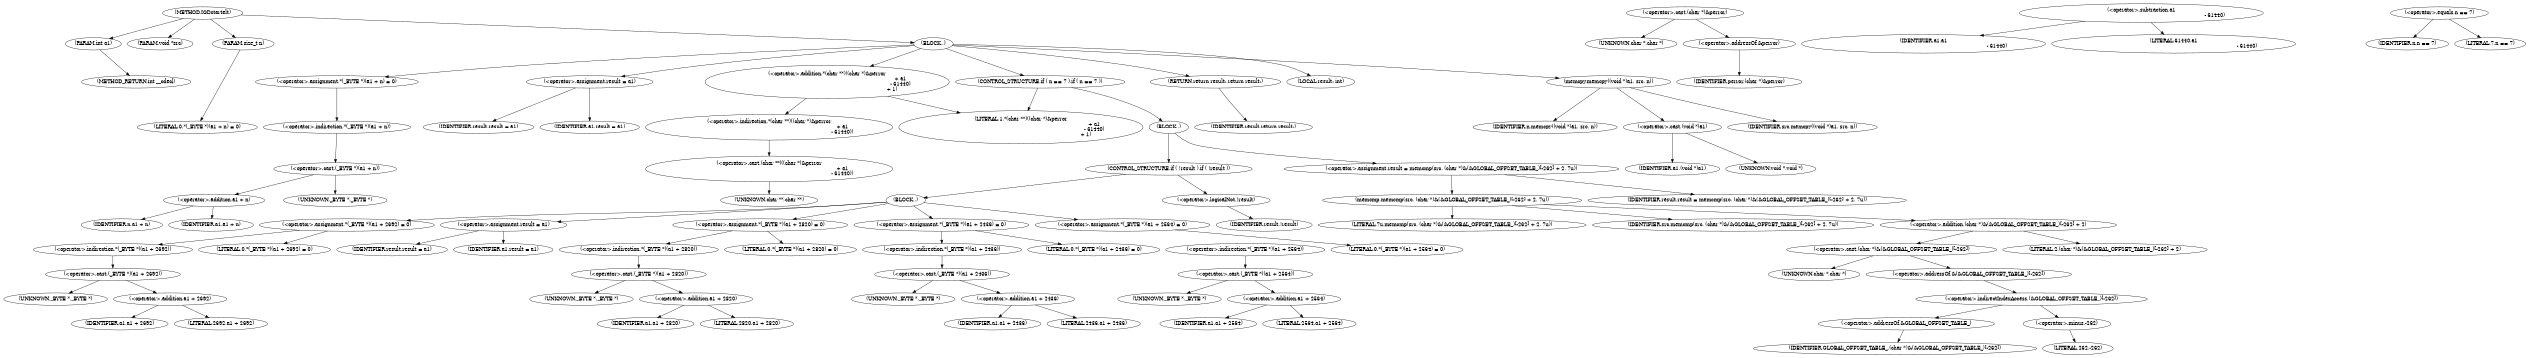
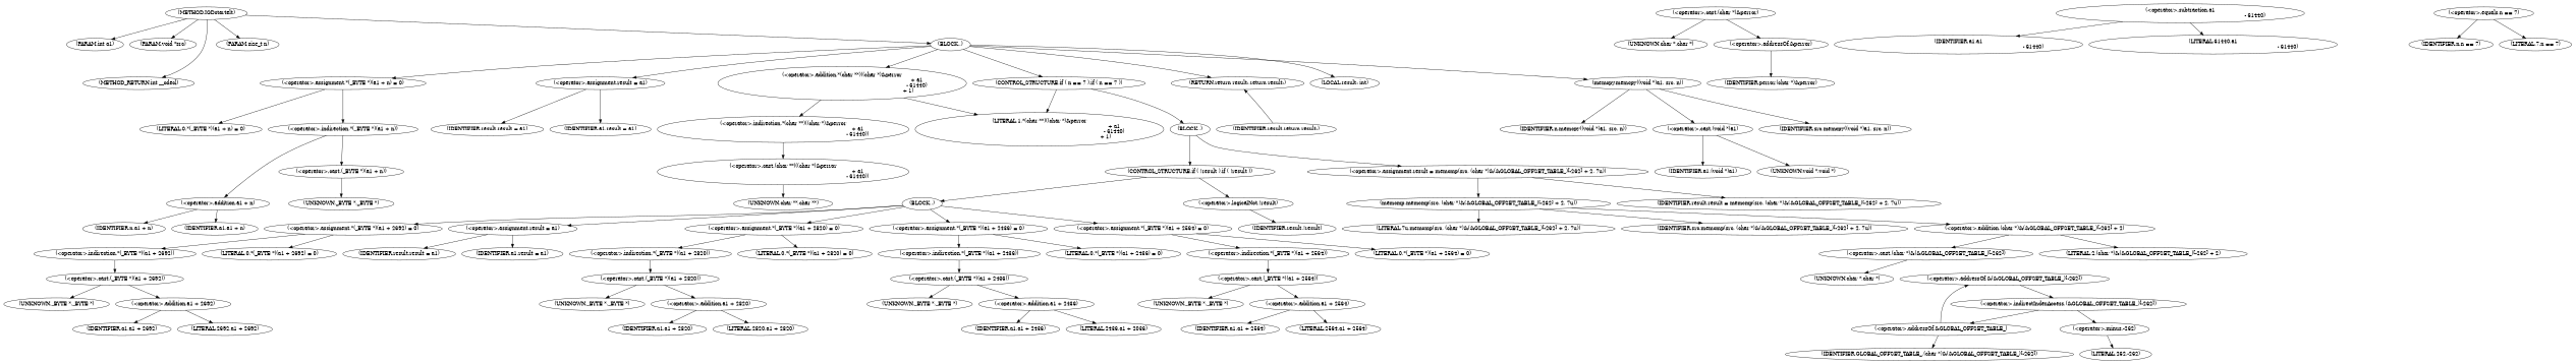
  digraph {
    n1 [label="(METHOD,IGDstartelt)"]
    n2 [label="(PARAM,int a1)"]
    n3 [label="(PARAM,void *src)"]
    n4 [label="(PARAM,size_t n)"]
    n5 [label="(BLOCK,,)"]
    n6 [label="(METHOD_RETURN,int __cdecl)"]
    n7 [label="(LOCAL,result: int)"]
    n8 [label="(memcpy,memcpy((void *)a1, src, n))"]
    n9 [label="(<operator>.assignment,*(_BYTE *)(a1 + n) = 0)"]
    n10 [label="(<operator>.assignment,result = a1)"]
    n11 [label="(<operator>.addition,*(char **)((char *)&perror\n                                                                                               + a1\n                                                                                               - 61440)\n                                                                                    + 1)"]
    n12 [label="(CONTROL_STRUCTURE,if ( n == 7 ),if ( n == 7 ))"]
    n13 [label="(RETURN,return result;,return result;)"]
    n14 [label="(<operator>.cast,(void *)a1)"]
    n15 [label="(IDENTIFIER,src,memcpy((void *)a1, src, n))"]
    n16 [label="(IDENTIFIER,n,memcpy((void *)a1, src, n))"]
    n17 [label="(<operator>.indirection,*(_BYTE *)(a1 + n))"]
    n18 [label="(LITERAL,0,*(_BYTE *)(a1 + n) = 0)"]
    n19 [label="(IDENTIFIER,result,result = a1)"]
    n20 [label="(IDENTIFIER,a1,result = a1)"]
    n21 [label="(<operator>.indirection,*(char **)((char *)&perror\n                                                                                               + a1\n                                                                                               - 61440))"]
    n22 [label="(LITERAL,1,*(char **)((char *)&perror\n                                                                                               + a1\n                                                                                               - 61440)\n                                                                                    + 1)"]
    n23 [label="(BLOCK,,)"]
    n24 [label="(IDENTIFIER,result,return result;)"]
    n25 [label="(UNKNOWN,void *,void *)"]
    n26 [label="(IDENTIFIER,a1,(void *)a1)"]
    n27 [label="(<operator>.cast,(_BYTE *)(a1 + n))"]
    n28 [label="(UNKNOWN,_BYTE *,_BYTE *)"]
    n29 [label="(<operator>.addition,a1 + n)"]
    n30 [label="(IDENTIFIER,a1,a1 + n)"]
    n31 [label="(IDENTIFIER,n,a1 + n)"]
    n32 [label="(<operator>.cast,(char **)((char *)&perror\n                                                                                               + a1\n                                                                                               - 61440))"]
    n33 [label="(UNKNOWN,char **,char **)"]
    n34 [label="(<operator>.cast,(char *)&perror)"]
    n35 [label="(UNKNOWN,char *,char *)"]
    n36 [label="(<operator>.addressOf,&perror)"]
    n37 [label="(<operator>.subtraction,a1\n                                                                                               - 61440)"]
    n38 [label="(IDENTIFIER,a1,a1\n                                                                                               - 61440)"]
    n39 [label="(LITERAL,61440,a1\n                                                                                               - 61440)"]
    n40 [label="(IDENTIFIER,perror,(char *)&perror)"]
    n41 [label="(<operator>.equals,n == 7)"]
    n42 [label="(IDENTIFIER,n,n == 7)"]
    n43 [label="(LITERAL,7,n == 7)"]
    n44 [label="(<operator>.assignment,result = memcmp(src, (char *)&(&GLOBAL_OFFSET_TABLE_)[-262] + 2, 7u))"]
    n45 [label="(CONTROL_STRUCTURE,if ( !result ),if ( !result ))"]
    n46 [label="(IDENTIFIER,result,result = memcmp(src, (char *)&(&GLOBAL_OFFSET_TABLE_)[-262] + 2, 7u))"]
    n47 [label="(memcmp,memcmp(src, (char *)&(&GLOBAL_OFFSET_TABLE_)[-262] + 2, 7u))"]
    n48 [label="(<operator>.logicalNot,!result)"]
    n49 [label="(BLOCK,,)"]
    n50 [label="(IDENTIFIER,src,memcmp(src, (char *)&(&GLOBAL_OFFSET_TABLE_)[-262] + 2, 7u))"]
    n51 [label="(<operator>.addition,(char *)&(&GLOBAL_OFFSET_TABLE_)[-262] + 2)"]
    n52 [label="(LITERAL,7u,memcmp(src, (char *)&(&GLOBAL_OFFSET_TABLE_)[-262] + 2, 7u))"]
    n53 [label="(<operator>.cast,(char *)&(&GLOBAL_OFFSET_TABLE_)[-262])"]
    n54 [label="(LITERAL,2,(char *)&(&GLOBAL_OFFSET_TABLE_)[-262] + 2)"]
    n55 [label="(UNKNOWN,char *,char *)"]
    n56 [label="(<operator>.addressOf,&(&GLOBAL_OFFSET_TABLE_)[-262])"]
    n57 [label="(<operator>.indirectIndexAccess,(&GLOBAL_OFFSET_TABLE_)[-262])"]
    n58 [label="(<operator>.addressOf,&GLOBAL_OFFSET_TABLE_)"]
    n59 [label="(<operator>.minus,-262)"]
    n60 [label="(IDENTIFIER,GLOBAL_OFFSET_TABLE_,(char *)&(&GLOBAL_OFFSET_TABLE_)[-262])"]
    n61 [label="(LITERAL,262,-262)"]
    n62 [label="(IDENTIFIER,result,!result)"]
    n63 [label="(<operator>.assignment,*(_BYTE *)(a1 + 2436) = 0)"]
    n64 [label="(<operator>.assignment,*(_BYTE *)(a1 + 2564) = 0)"]
    n65 [label="(<operator>.assignment,*(_BYTE *)(a1 + 2692) = 0)"]
    n66 [label="(<operator>.assignment,result = a1)"]
    n67 [label="(<operator>.assignment,*(_BYTE *)(a1 + 2820) = 0)"]
    n68 [label="(<operator>.indirection,*(_BYTE *)(a1 + 2436))"]
    n69 [label="(LITERAL,0,*(_BYTE *)(a1 + 2436) = 0)"]
    n70 [label="(<operator>.indirection,*(_BYTE *)(a1 + 2564))"]
    n71 [label="(LITERAL,0,*(_BYTE *)(a1 + 2564) = 0)"]
    n72 [label="(<operator>.indirection,*(_BYTE *)(a1 + 2692))"]
    n73 [label="(LITERAL,0,*(_BYTE *)(a1 + 2692) = 0)"]
    n74 [label="(IDENTIFIER,result,result = a1)"]
    n75 [label="(IDENTIFIER,a1,result = a1)"]
    n76 [label="(<operator>.indirection,*(_BYTE *)(a1 + 2820))"]
    n77 [label="(LITERAL,0,*(_BYTE *)(a1 + 2820) = 0)"]
    n78 [label="(<operator>.cast,(_BYTE *)(a1 + 2436))"]
    n79 [label="(UNKNOWN,_BYTE *,_BYTE *)"]
    n80 [label="(<operator>.addition,a1 + 2436)"]
    n81 [label="(IDENTIFIER,a1,a1 + 2436)"]
-   n82 [label="(LITERAL,2436,a1 + 2436)"]
+   n82 [label="(LITERAL,2436,a1 + 2036)"]
    n83 [label="(<operator>.cast,(_BYTE *)(a1 + 2564))"]
    n84 [label="(UNKNOWN,_BYTE *,_BYTE *)"]
    n85 [label="(<operator>.addition,a1 + 2564)"]
    n86 [label="(IDENTIFIER,a1,a1 + 2564)"]
    n87 [label="(LITERAL,2564,a1 + 2564)"]
    n88 [label="(<operator>.cast,(_BYTE *)(a1 + 2692))"]
    n89 [label="(UNKNOWN,_BYTE *,_BYTE *)"]
    n90 [label="(<operator>.addition,a1 + 2692)"]
    n91 [label="(IDENTIFIER,a1,a1 + 2692)"]
    n92 [label="(LITERAL,2692,a1 + 2692)"]
    n93 [label="(<operator>.cast,(_BYTE *)(a1 + 2820))"]
    n94 [label="(UNKNOWN,_BYTE *,_BYTE *)"]
    n95 [label="(<operator>.addition,a1 + 2820)"]
    n96 [label="(IDENTIFIER,a1,a1 + 2820)"]
    n97 [label="(LITERAL,2820,a1 + 2820)"]
    n1 -> n2
    n1 -> n3
    n1 -> n4
    n1 -> n5
-   n2 -> n6
+   n1 -> n6
    n5 -> n7
    n5 -> n8
    n5 -> n9
    n5 -> n10
    n5 -> n11
    n5 -> n12
    n5 -> n13
    n8 -> n14
    n8 -> n15
    n8 -> n16
    n9 -> n17
-   n4 -> n18
+   n9 -> n18
    n10 -> n19
    n10 -> n20
    n11 -> n21
    n11 -> n22
    n12 -> n22
    n12 -> n23
-   n13 -> n24
+   n24 -> n13
    n14 -> n25
    n14 -> n26
    n17 -> n27
    n21 -> n32
    n23 -> n44
    n23 -> n45
    n27 -> n28
-   n27 -> n29
+   n17 -> n29
    n29 -> n30
    n29 -> n31
    n32 -> n33
    n34 -> n35
    n34 -> n36
    n36 -> n40
    n37 -> n38
    n37 -> n39
    n41 -> n42
    n41 -> n43
    n44 -> n46
    n44 -> n47
    n45 -> n48
    n45 -> n49
    n47 -> n50
    n47 -> n51
    n47 -> n52
    n48 -> n62
    n49 -> n63
    n49 -> n64
    n49 -> n65
    n49 -> n66
    n49 -> n67
    n51 -> n53
    n51 -> n54
    n53 -> n55
-   n53 -> n56
+   n58 -> n56
    n56 -> n57
    n57 -> n58
    n57 -> n59
    n58 -> n60
    n59 -> n61
    n63 -> n68
    n63 -> n69
+   n64 -> n70
    n64 -> n71
    n65 -> n72
    n65 -> n73
    n66 -> n74
    n66 -> n75
    n67 -> n76
    n67 -> n77
    n68 -> n78
    n70 -> n83
    n72 -> n88
    n76 -> n93
    n78 -> n79
    n78 -> n80
    n80 -> n81
    n80 -> n82
    n83 -> n84
    n83 -> n85
    n85 -> n86
    n85 -> n87
    n88 -> n89
    n88 -> n90
    n90 -> n91
    n90 -> n92
    n93 -> n94
    n93 -> n95
    n95 -> n96
    n95 -> n97
  }
